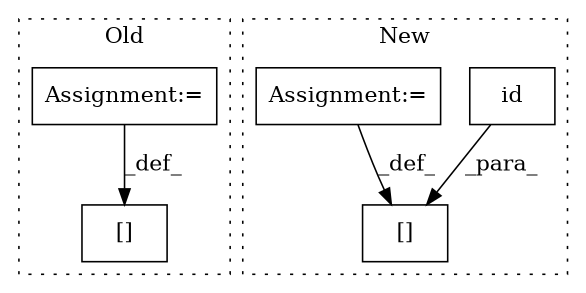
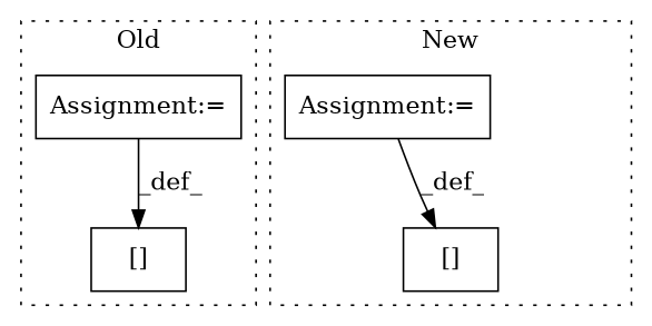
  digraph {
    node [a=2 l=1 shape=box]
    n1 [l="16,1" label="[]" s="1037,1069"]
    n2 [a=7 label="Assignment:=" s=1070]
-   n3 [a=32 l="3,1" label=id s="983,990"]
    n4 [l="5,1" label="[]" s="978,991"]
    n5 [a=7 label="Assignment:=" s=992]
    subgraph cluster_1 {
      label=Old
      style=dotted
      n1
      n2
    }
    subgraph cluster_2 {
      label=New
      style=dotted
-     n3
      n4
      n5
    }
    n2 -> n1 [label=_def_]
-   n3 -> n4 [label=_para_]
    n5 -> n4 [label=_def_]
  }
